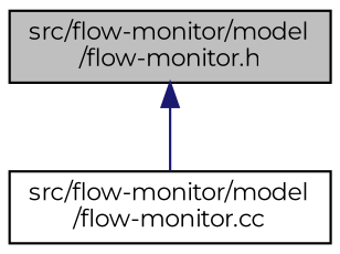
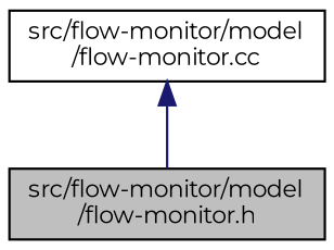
  digraph {
    fontname=Montserrat
    node [color=black fontname=Montserrat fontsize=10 shape=record style=filled]
    n1 [fillcolor=grey75 fontcolor=black height=0.2 label="src/flow-monitor/model\l/flow-monitor.h" width=0.4]
    n2 [fillcolor=white height=0.2 label="src/flow-monitor/model\l/flow-monitor.cc" width=0.4]
-   n1 -> n2 [color=midnightblue dir=back fontname=Montserrat fontsize=10 labelfontname=Helvetica labelfontsize=10 style=solid]
+   n2 -> n1 [color=midnightblue dir=back fontname=Montserrat fontsize=10 labelfontname=Helvetica labelfontsize=10 style=solid]
  }
